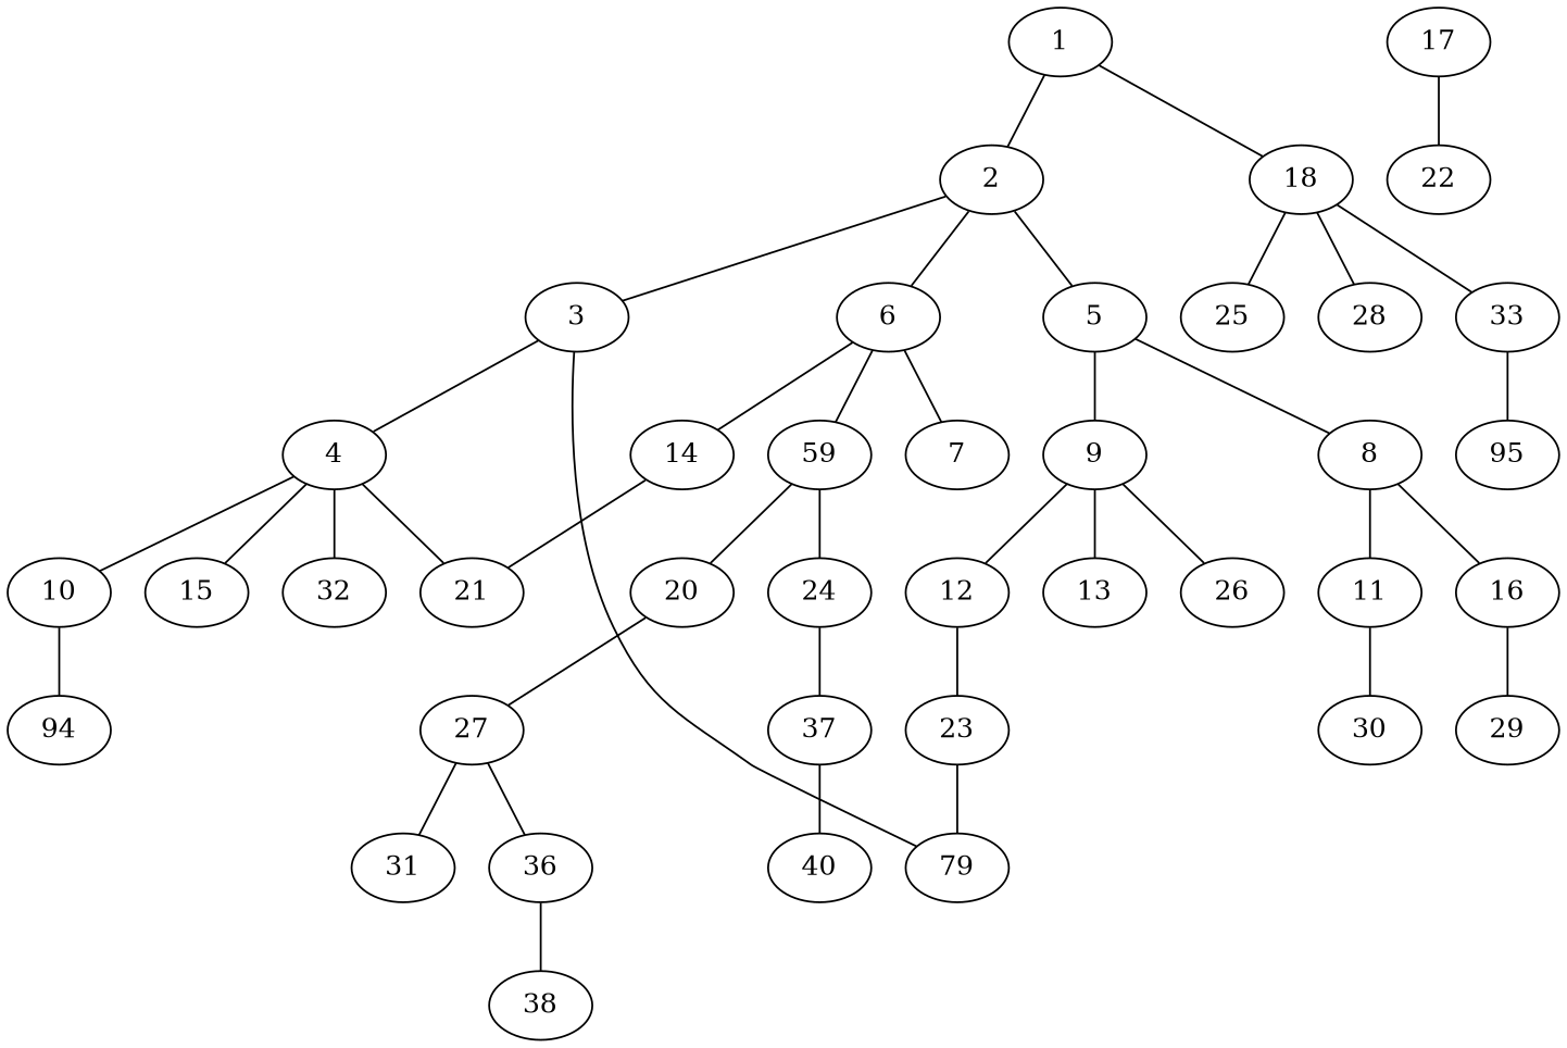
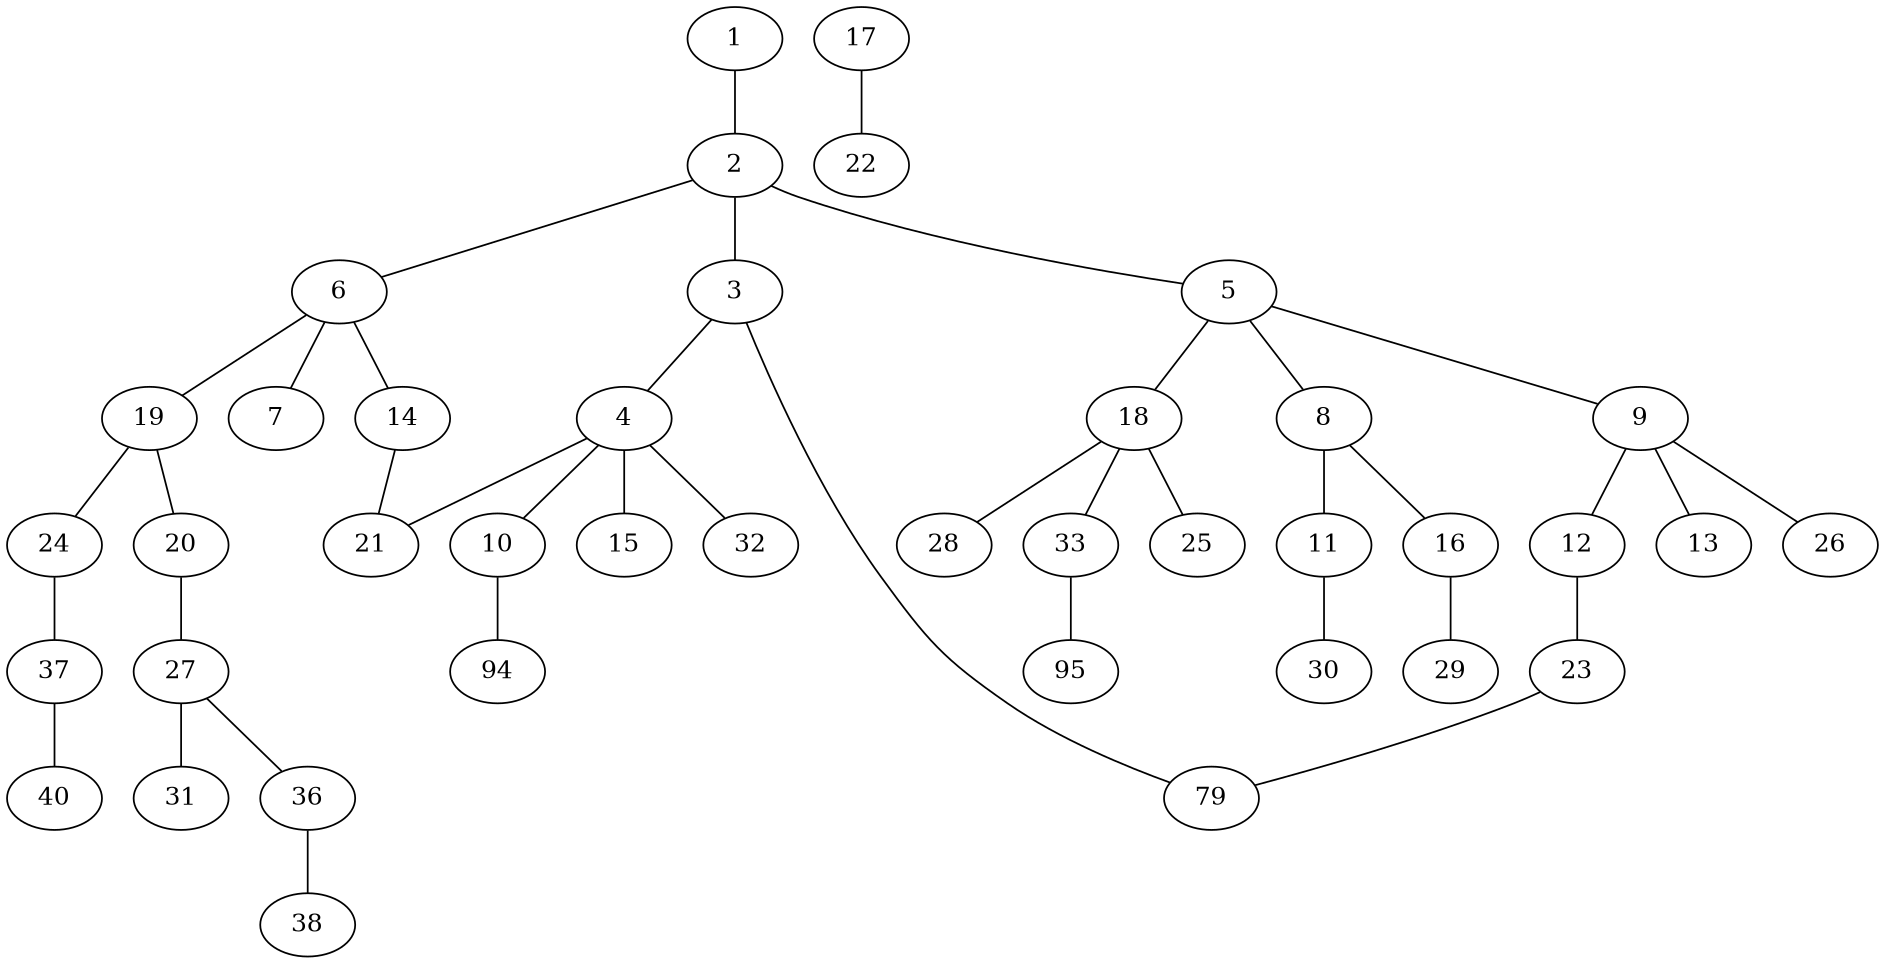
  graph {
    1
    2
    18
    3
    5
    6
    25
    28
    33
    4
    n11 [label=79]
    8
    9
    7
    14
-   19 [label=59]
+   19
    n17 [label=95]
    10
    15
    21
    32
    11
    16
    12
    13
    26
    20
    24
    n29 [label=94]
    17
    22
    30
    29
    23
    27
    37
    31
    36
    40
    38
    1 -- 2
-   1 -- 18
+   5 -- 18
    2 -- 3
    2 -- 5
    2 -- 6
    18 -- 25
    18 -- 28
    18 -- 33
    3 -- 4
    3 -- n11
    5 -- 8
    5 -- 9
    6 -- 7
    6 -- 14
    6 -- 19
    33 -- n17
    4 -- 10
    4 -- 15
    4 -- 21
    4 -- 32
    8 -- 11
    8 -- 16
    9 -- 12
    9 -- 13
    9 -- 26
    14 -- 21
    19 -- 20
    19 -- 24
    10 -- n29
    11 -- 30
    16 -- 29
    12 -- 23
    20 -- 27
    24 -- 37
    17 -- 22
    23 -- n11
    27 -- 31
    27 -- 36
    37 -- 40
    36 -- 38
  }
